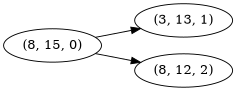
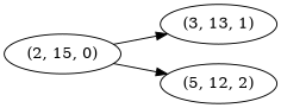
  digraph {
    rankdir=LR
-   "(2, 15, 0)" [label="(8, 15, 0)"]
+   "(2, 15, 0)"
    "(3, 13, 1)"
-   "(5, 12, 2)" [label="(8, 12, 2)"]
+   "(5, 12, 2)"
    "(2, 15, 0)" -> "(3, 13, 1)"
    "(2, 15, 0)" -> "(5, 12, 2)"
  }
